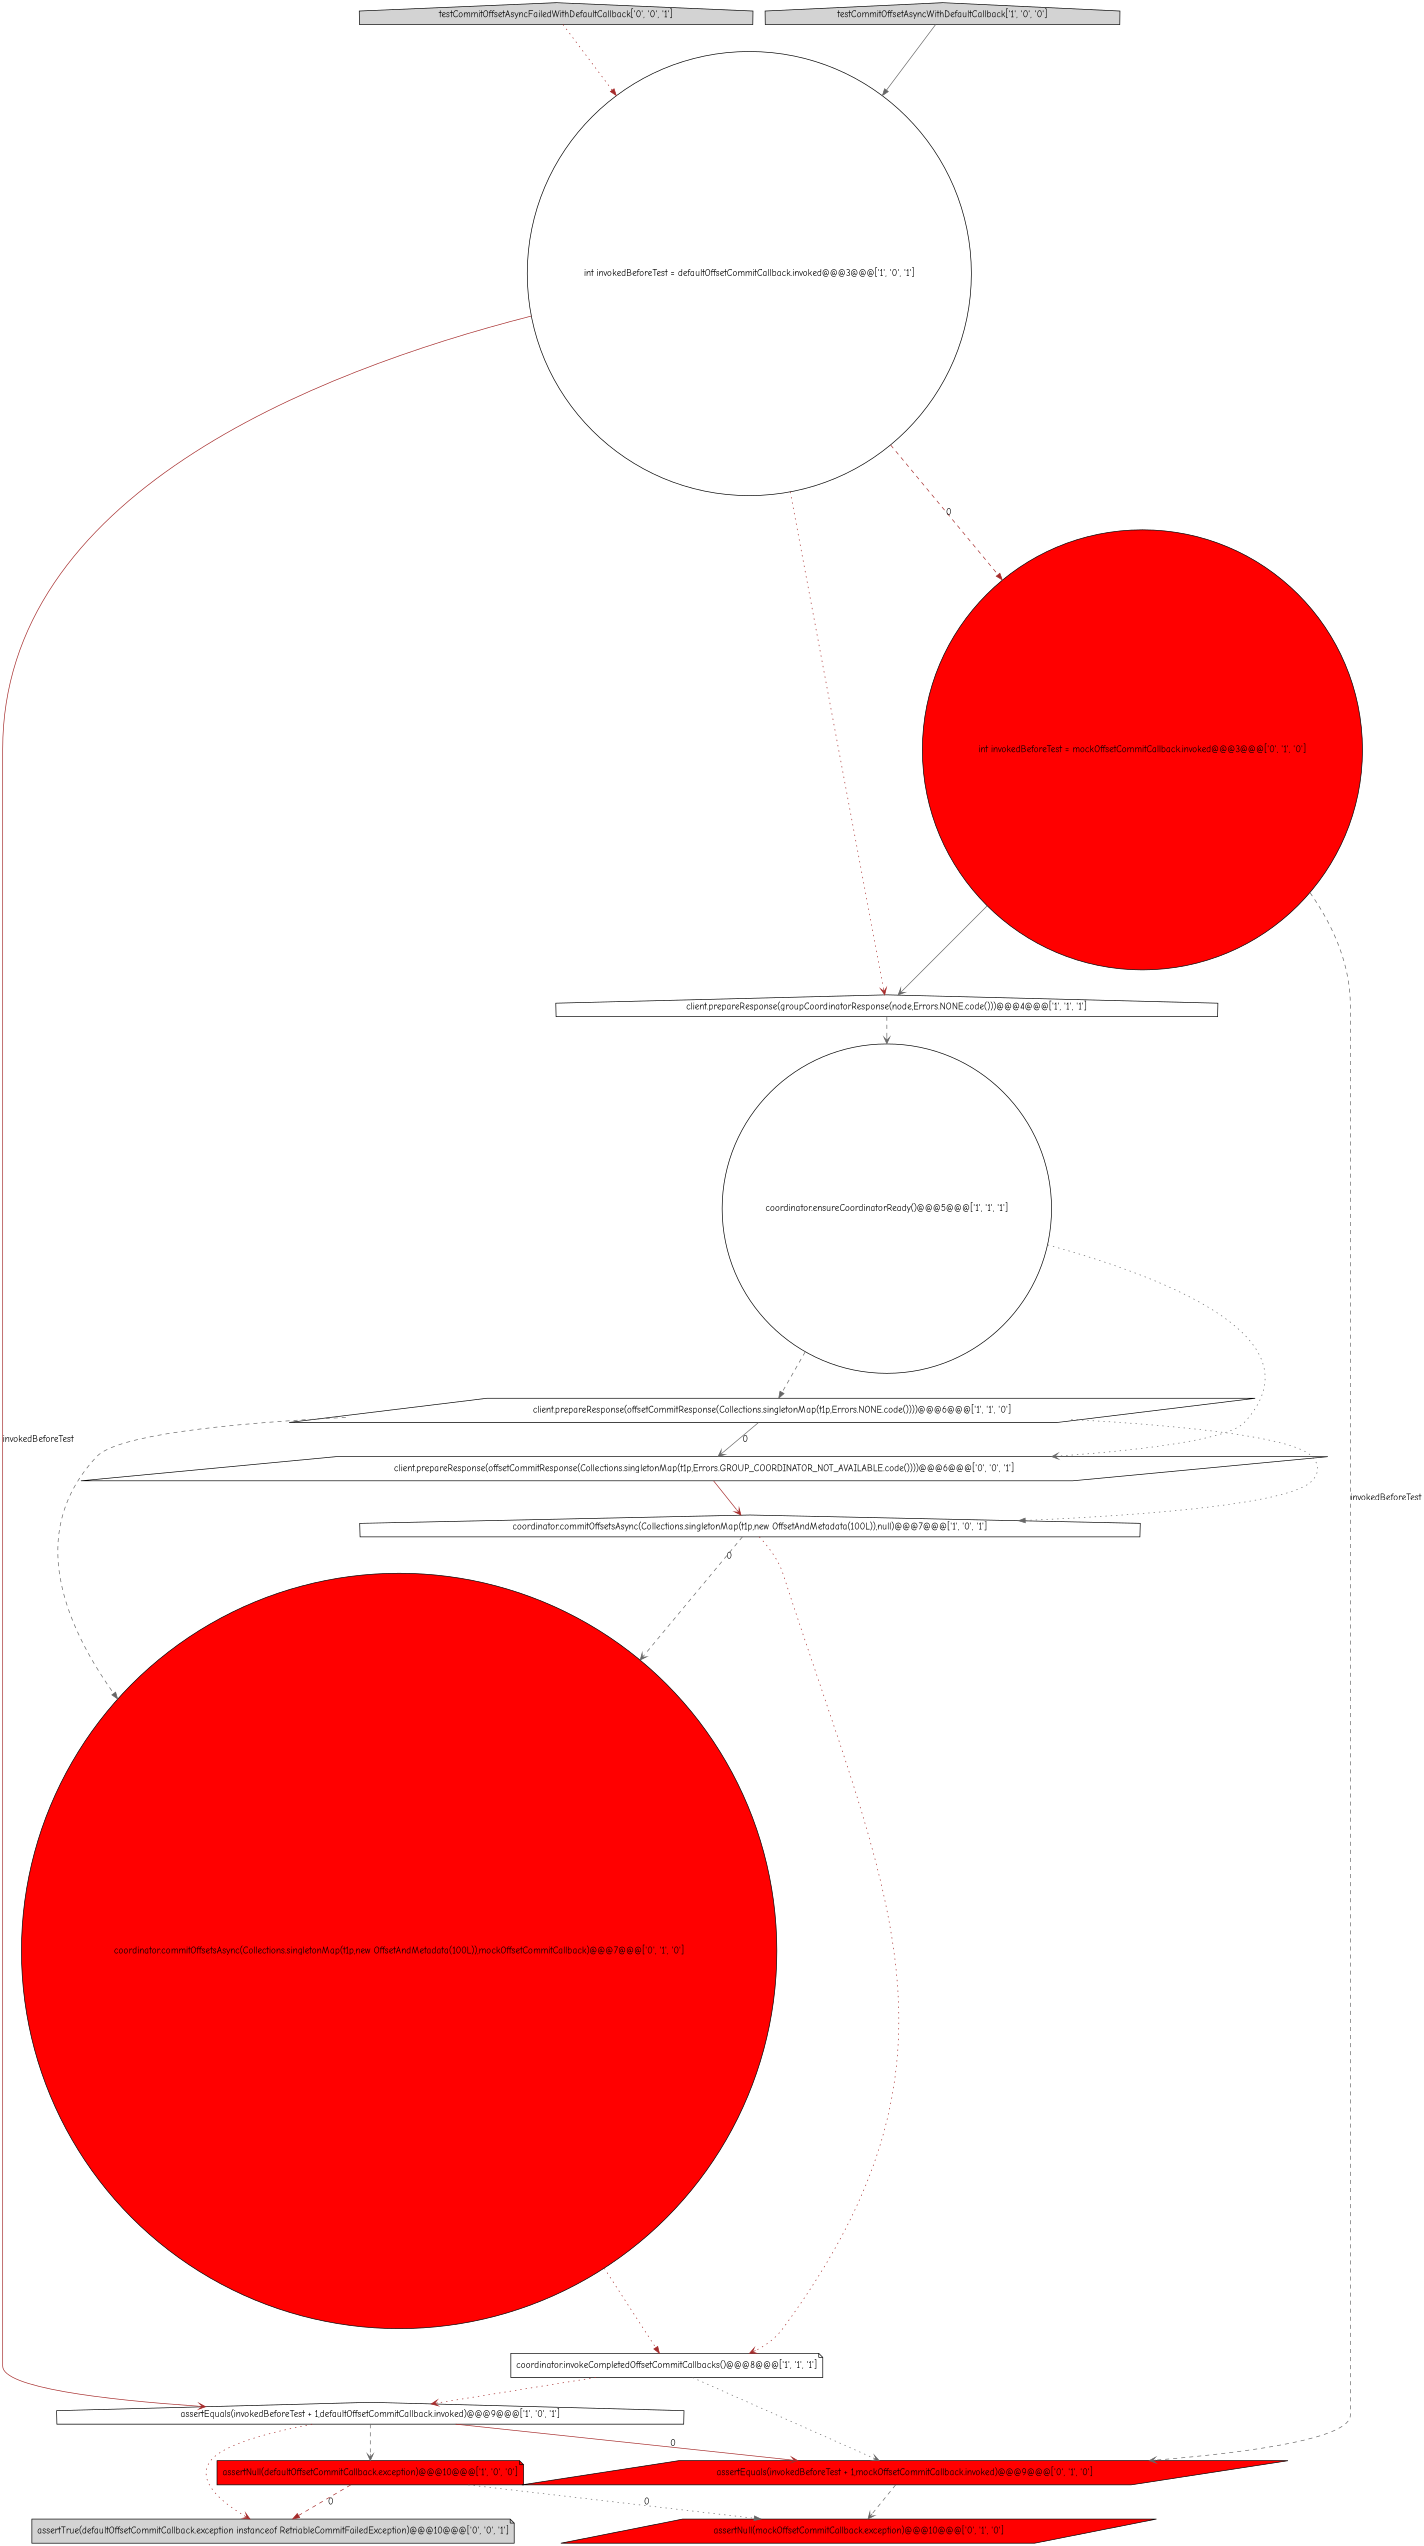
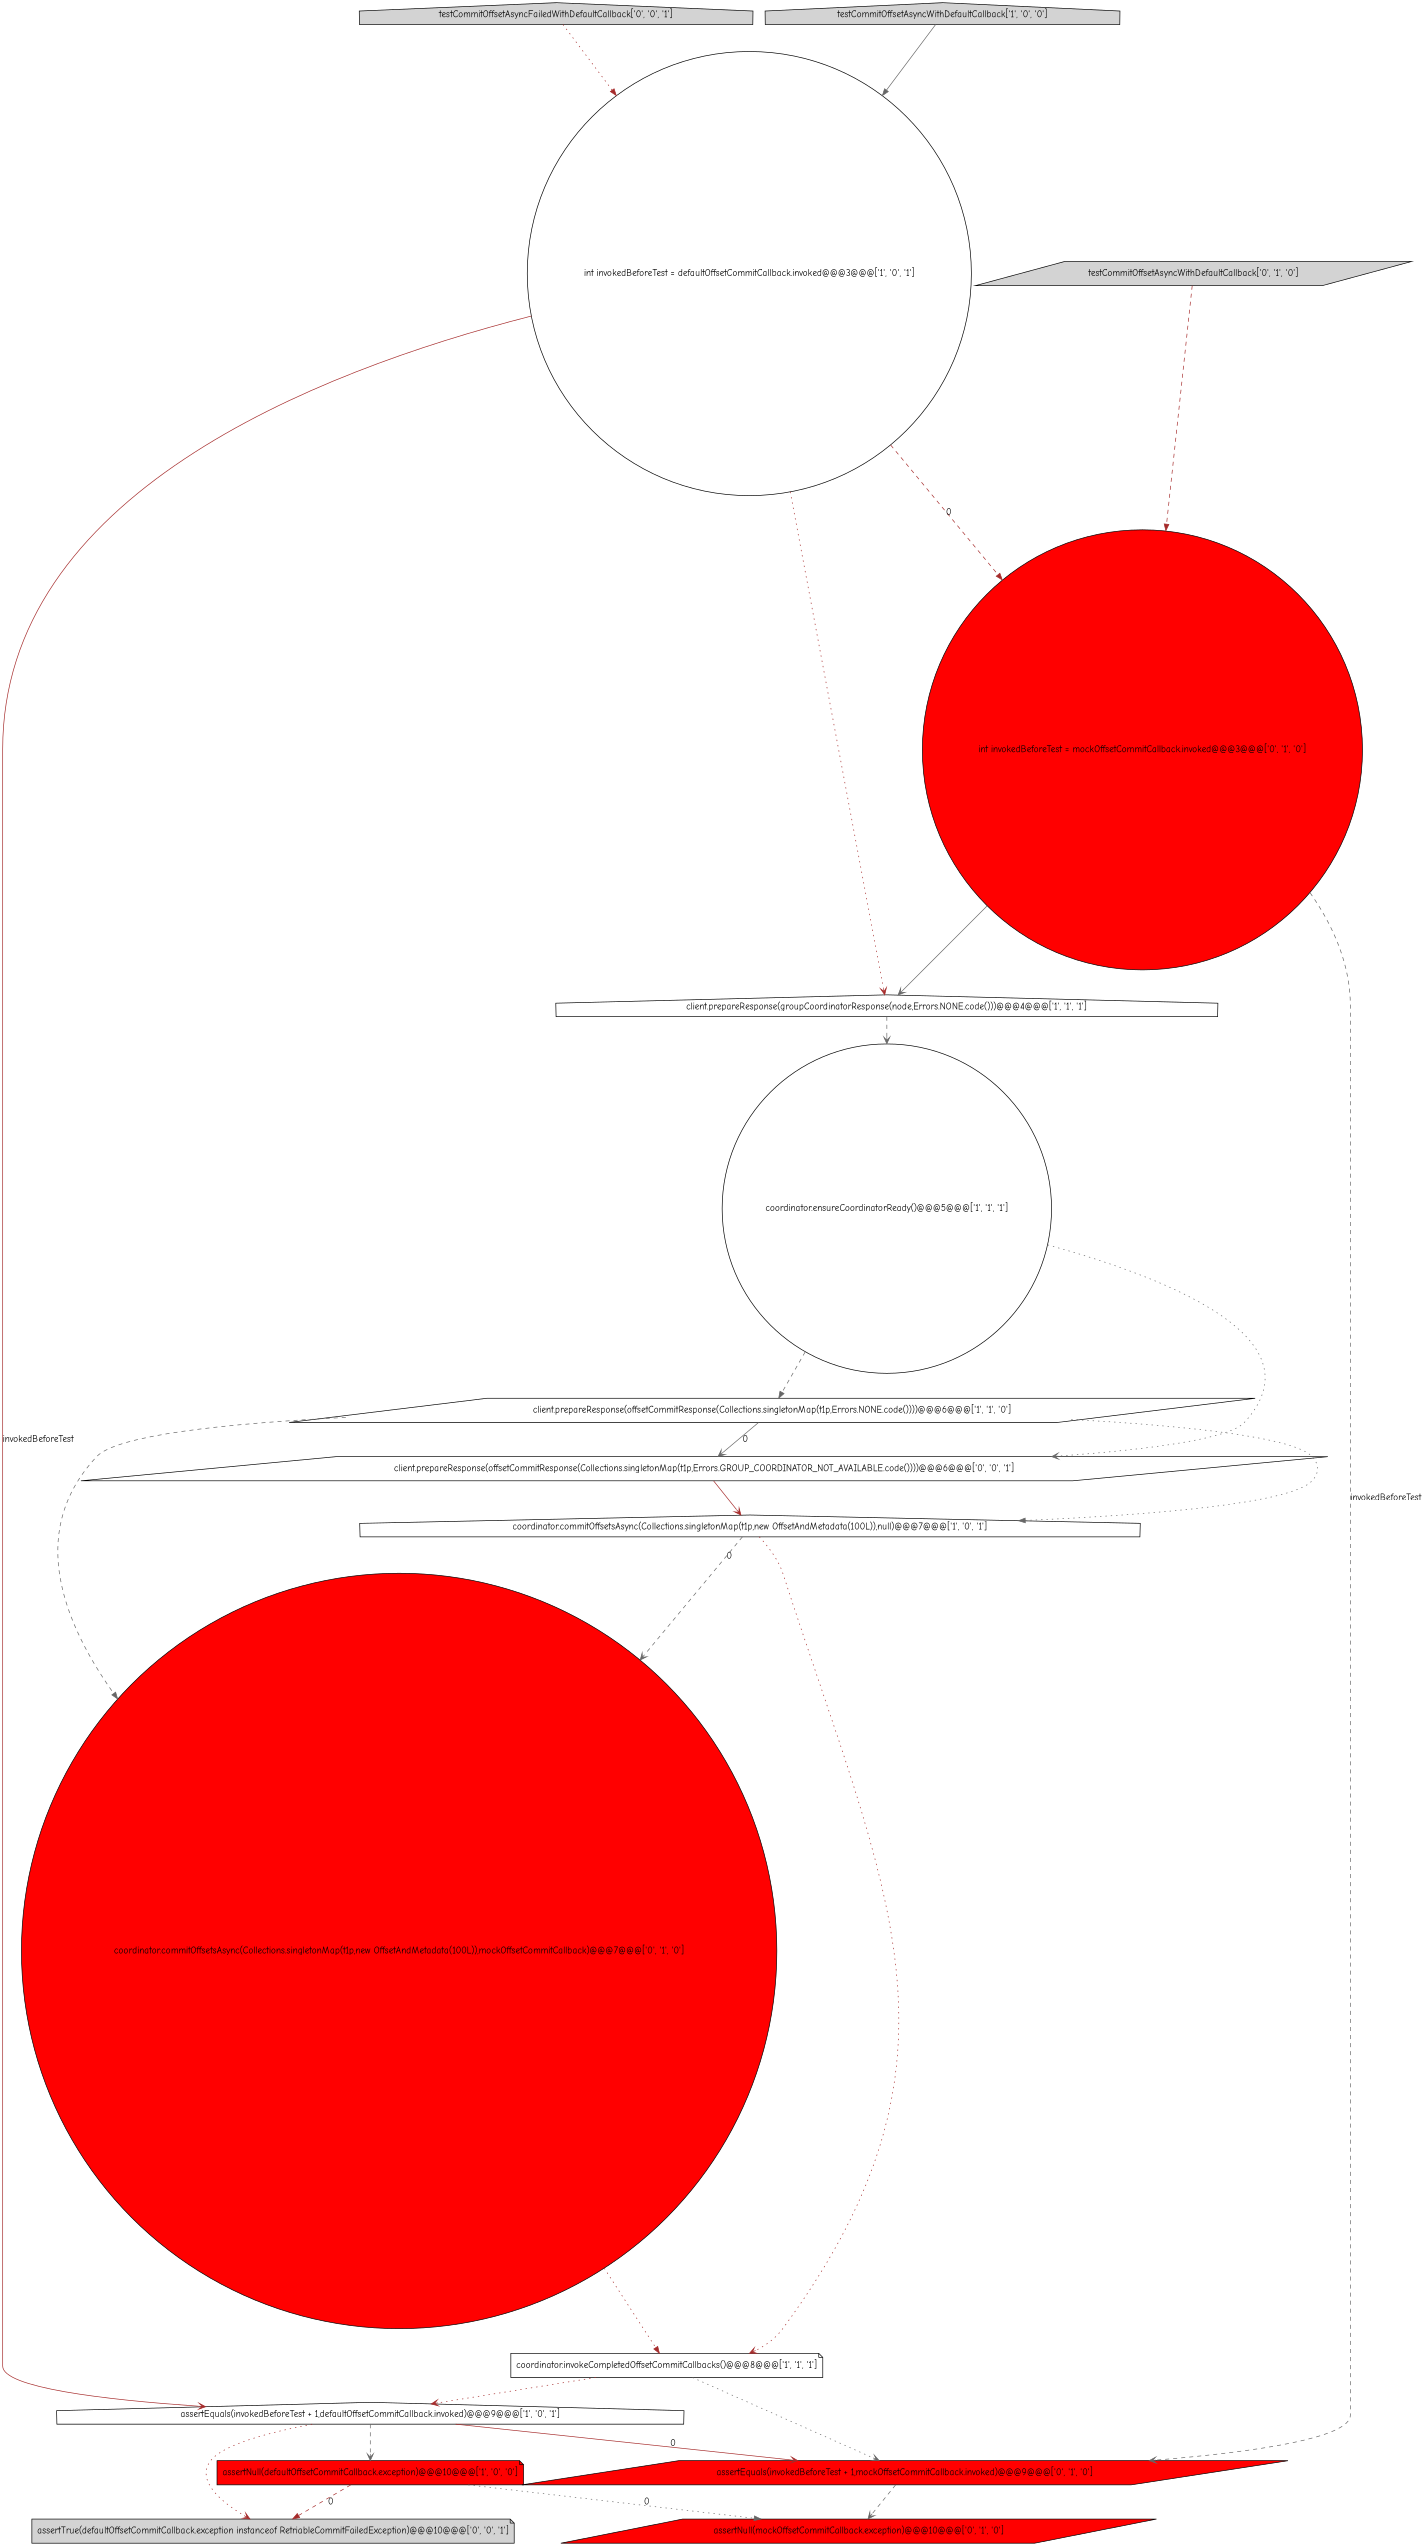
  digraph {
    fontname="Comic Neue"
    node [fillcolor=white shape=house style=filled fontname="Comic Neue"]
    edge [style=dotted color=gray40 arrowhead=vee fontname="Comic Neue"]
    n1 [label="int invokedBeforeTest = defaultOffsetCommitCallback.invoked@@@3@@@['1', '0', '1']" shape=circle]
    n2 [label="client.prepareResponse(groupCoordinatorResponse(node,Errors.NONE.code()))@@@4@@@['1', '1', '1']"]
    n3 [label="assertEquals(invokedBeforeTest + 1,defaultOffsetCommitCallback.invoked)@@@9@@@['1', '0', '1']"]
    n4 [fillcolor=red label="int invokedBeforeTest = mockOffsetCommitCallback.invoked@@@3@@@['0', '1', '0']" shape=circle]
    n5 [label="coordinator.commitOffsetsAsync(Collections.singletonMap(t1p,new OffsetAndMetadata(100L)),null)@@@7@@@['1', '0', '1']"]
    n6 [fillcolor=red label="coordinator.commitOffsetsAsync(Collections.singletonMap(t1p,new OffsetAndMetadata(100L)),mockOffsetCommitCallback)@@@7@@@['0', '1', '0']" shape=circle]
    n7 [label="coordinator.invokeCompletedOffsetCommitCallbacks()@@@8@@@['1', '1', '1']" shape=note]
    n8 [label="coordinator.ensureCoordinatorReady()@@@5@@@['1', '1', '1']" shape=circle]
+   n9 [fillcolor=lightgray label="testCommitOffsetAsyncWithDefaultCallback['0', '1', '0']" shape=parallelogram]
    n10 [fillcolor=lightgray label="assertTrue(defaultOffsetCommitCallback.exception instanceof RetriableCommitFailedException)@@@10@@@['0', '0', '1']" shape=note]
    n11 [fillcolor=red label="assertNull(defaultOffsetCommitCallback.exception)@@@10@@@['1', '0', '0']" shape=note]
    n12 [fillcolor=red label="assertEquals(invokedBeforeTest + 1,mockOffsetCommitCallback.invoked)@@@9@@@['0', '1', '0']" shape=parallelogram]
    n13 [label="client.prepareResponse(offsetCommitResponse(Collections.singletonMap(t1p,Errors.GROUP_COORDINATOR_NOT_AVAILABLE.code())))@@@6@@@['0', '0', '1']" shape=parallelogram]
    n14 [label="client.prepareResponse(offsetCommitResponse(Collections.singletonMap(t1p,Errors.NONE.code())))@@@6@@@['1', '1', '0']" shape=parallelogram]
    n15 [fillcolor=red label="assertNull(mockOffsetCommitCallback.exception)@@@10@@@['0', '1', '0']" shape=parallelogram]
    n16 [fillcolor=lightgray label="testCommitOffsetAsyncFailedWithDefaultCallback['0', '0', '1']"]
    n17 [fillcolor=lightgray label="testCommitOffsetAsyncWithDefaultCallback['1', '0', '0']"]
    n1 -> n2 [color=brown]
    n1 -> n3 [label=invokedBeforeTest style=solid color=brown]
    n1 -> n4 [label=0 style=dashed color=brown arrowhead=normal]
    n2 -> n8 [style=dashed]
    n3 -> n10 [color=brown]
    n3 -> n11 [style=dashed]
    n3 -> n12 [label=0 style=solid color=brown]
    n4 -> n2 [style=solid]
    n4 -> n12 [label=invokedBeforeTest style=dashed]
    n5 -> n6 [label=0 style=dashed]
    n5 -> n7 [color=brown]
    n6 -> n7 [color=brown arrowhead=normal]
    n7 -> n3 [color=brown]
    n7 -> n12
    n8 -> n13
    n8 -> n14 [style=dashed arrowhead=normal]
+   n9 -> n4 [style=dashed color=brown arrowhead=normal]
    n11 -> n10 [label=0 style=dashed color=brown arrowhead=normal]
    n11 -> n15 [label=0 arrowhead=normal]
    n12 -> n15 [style=dashed]
    n13 -> n5 [style=solid color=brown]
    n14 -> n5 [arrowhead=normal]
    n14 -> n6 [style=dashed arrowhead=normal]
    n14 -> n13 [label=0 style=solid]
    n16 -> n1 [color=brown arrowhead=normal]
    n17 -> n1 [style=solid arrowhead=normal]
  }
